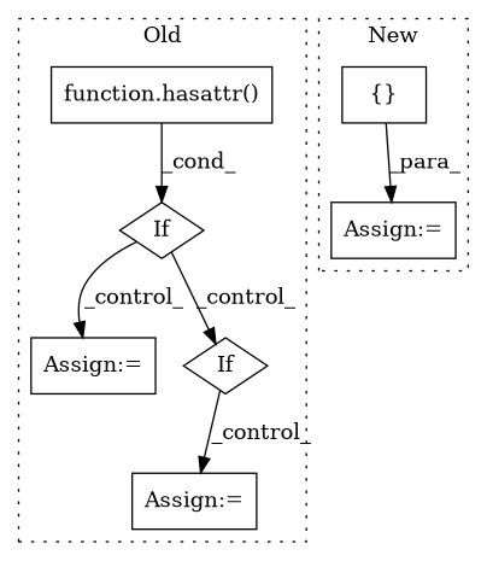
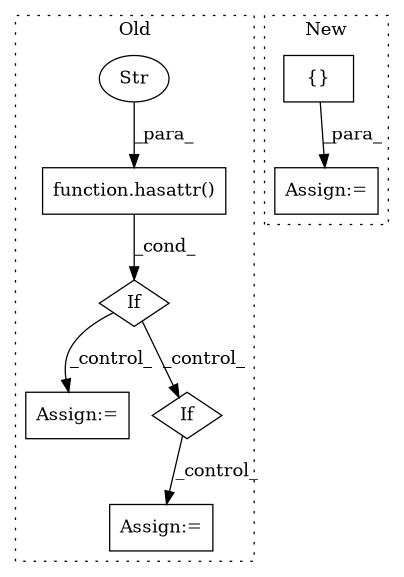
  digraph {
    node [a=68 l=3 shape=box]
    n1 [a=75 l="8,1" label="function.hasattr()" s="2783,2808"]
+   n2 [a=66 l=11 label=Str s=2797 shape=ellipse]
    n3 [a=96 label=If s=2780 shape=diamond]
    n4 [label="Assign:=" s=3089]
    n5 [label="Assign:=" s=3549]
    n6 [a=96 l=0 label=If s=3183 shape=diamond]
    n7 [a=59 l="2,1" label="{}" s="3792,3792"]
    n8 [label="Assign:=" s=3789]
    subgraph cluster_1 {
      label=Old
      style=dotted
      n1
+     n2
      n3
      n4
      n5
      n6
    }
    subgraph cluster_2 {
      label=New
      style=dotted
      n7
      n8
    }
    n1 -> n3 [label=_cond_]
+   n2 -> n1 [label=_para_]
    n3 -> n4 [label=_control_]
    n3 -> n6 [label=_control_]
    n6 -> n5 [label=_control_]
    n7 -> n8 [label=_para_]
  }
